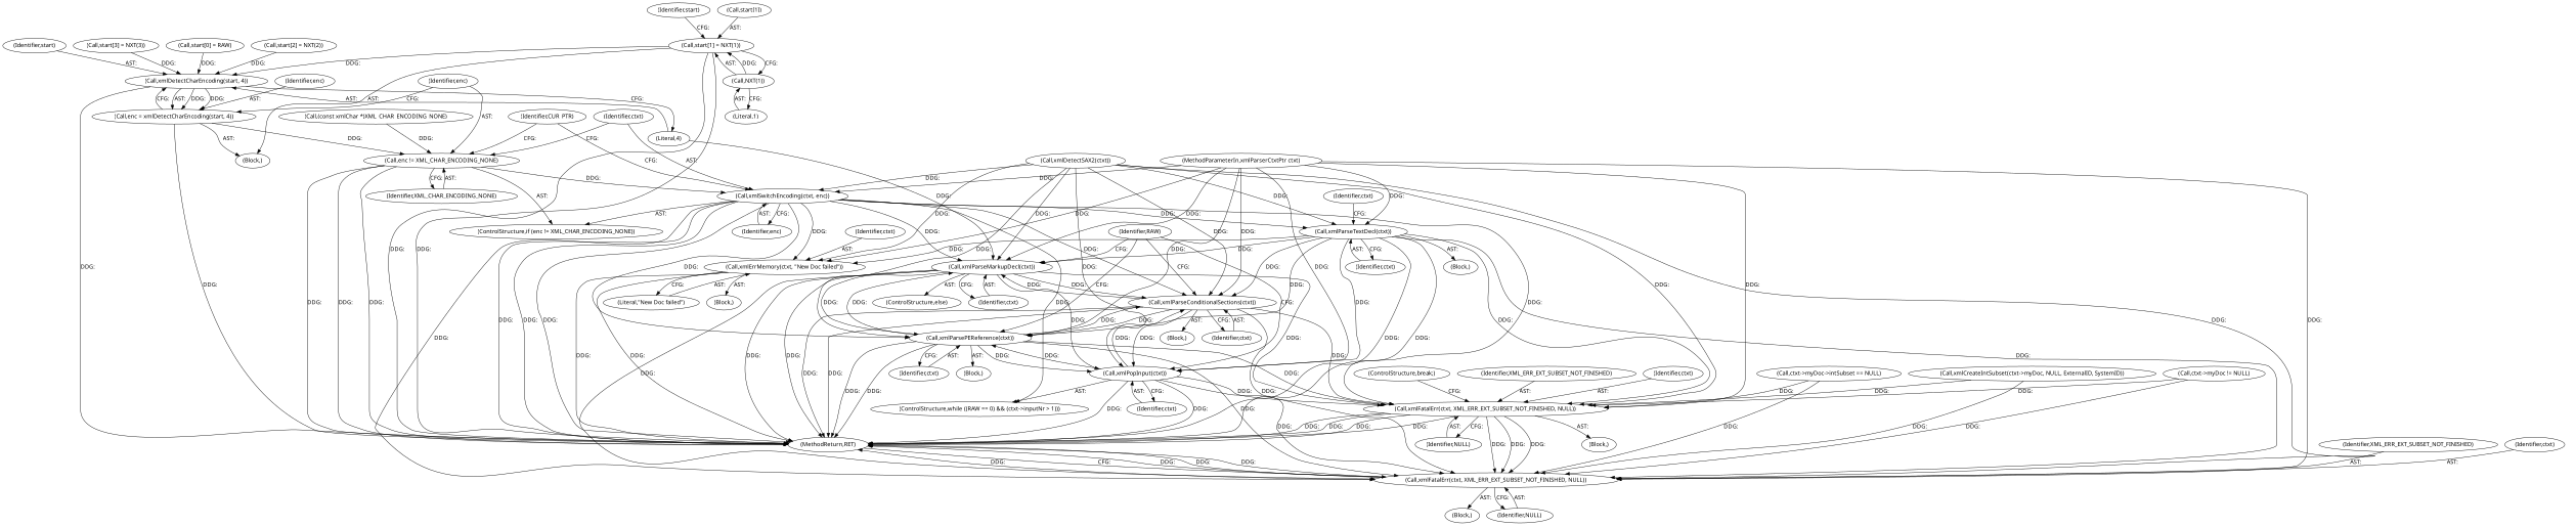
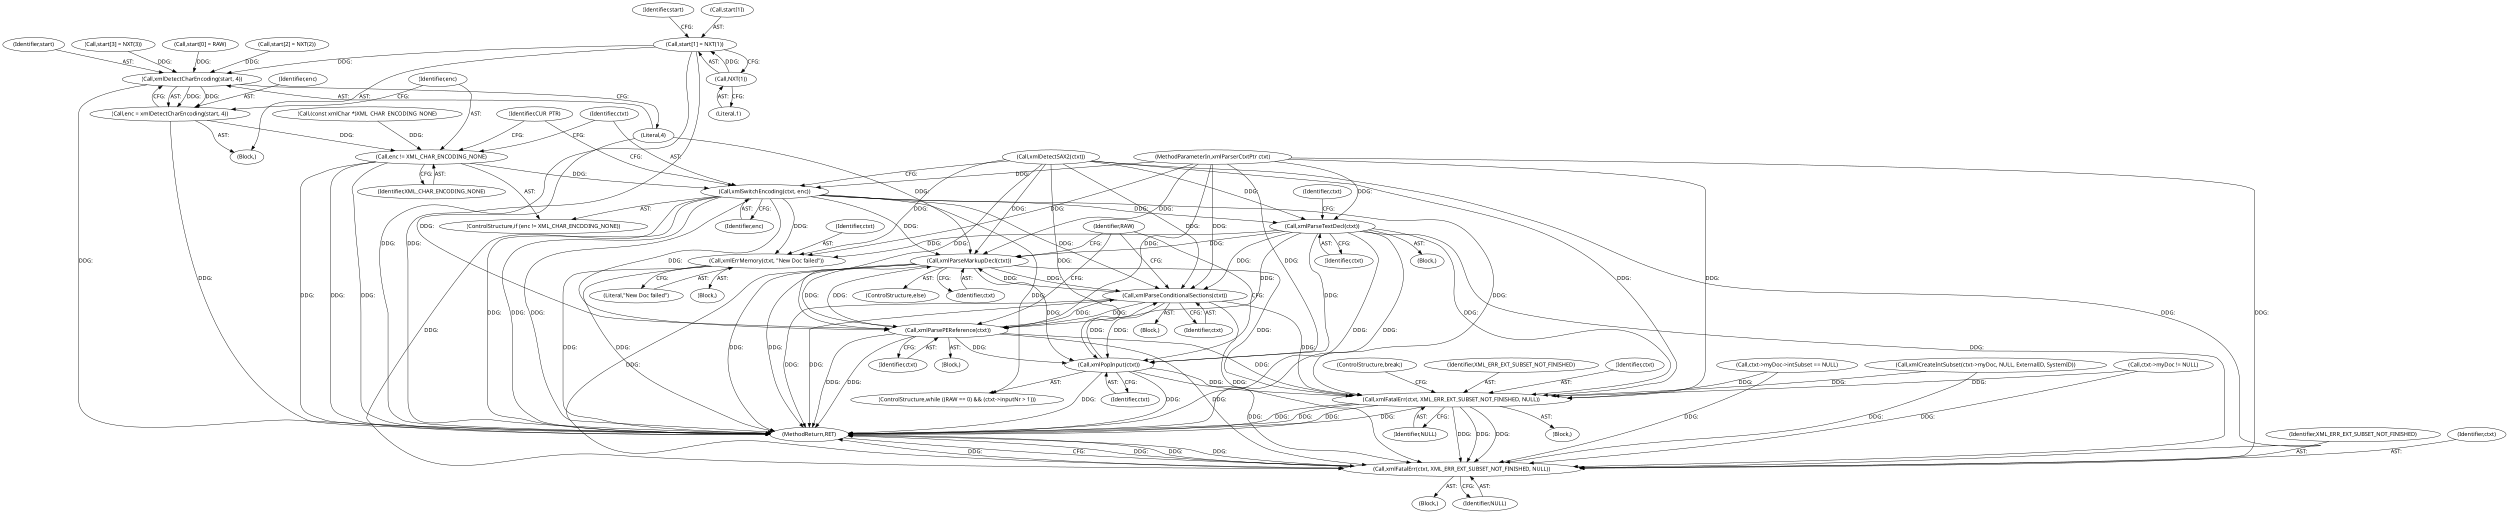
  digraph {
    fontname="Noto Sans"
    node [fontname="Noto Sans"]
    edge [fontname="Noto Sans"]
    n1 [label="(Call,start[1] = NXT(1))"]
    n2 [label="(Call,NXT(1))"]
    n3 [label="(Call,xmlDetectCharEncoding(start, 4))"]
    n4 [label="(Block,)"]
    n5 [label="(MethodReturn,RET)"]
    n6 [label="(Literal,1)"]
    n7 [label="(Call,enc = xmlDetectCharEncoding(start, 4))"]
    n8 [label="(Literal,4)"]
    n9 [label="(Call,xmlFatalErr(ctxt, XML_ERR_EXT_SUBSET_NOT_FINISHED, NULL))"]
    n10 [label="(Call,enc != XML_CHAR_ENCODING_NONE)"]
    n11 [label="(Call,xmlParseMarkupDecl(ctxt))"]
    n12 [label="(Call,xmlSwitchEncoding(ctxt, enc))"]
    n13 [label="(Identifier,XML_CHAR_ENCODING_NONE)"]
    n14 [label="(ControlStructure,if (enc != XML_CHAR_ENCODING_NONE))"]
    n15 [label="(Call,xmlParseTextDecl(ctxt))"]
    n16 [label="(Call,xmlErrMemory(ctxt, \"New Doc failed\"))"]
    n17 [label="(Call,xmlParseConditionalSections(ctxt))"]
    n18 [label="(Call,xmlParsePEReference(ctxt))"]
    n19 [label="(Call,xmlFatalErr(ctxt, XML_ERR_EXT_SUBSET_NOT_FINISHED, NULL))"]
    n20 [label="(Identifier,enc)"]
    n21 [label="(ControlStructure,while ((RAW == 0) && (ctxt->inputNr > 1)))"]
    n22 [label="(Call,xmlPopInput(ctxt))"]
    n23 [label="(Block,)"]
    n24 [label="(Identifier,ctxt)"]
    n25 [label="(Literal,\"New Doc failed\")"]
    n26 [label="(Block,)"]
    n27 [label="(Block,)"]
    n28 [label="(Identifier,ctxt)"]
    n29 [label="(Block,)"]
    n30 [label="(Identifier,ctxt)"]
    n31 [label="(ControlStructure,else)"]
    n32 [label="(Identifier,ctxt)"]
    n33 [label="(Identifier,ctxt)"]
    n34 [label="(Block,)"]
    n35 [label="(Identifier,NULL)"]
    n36 [label="(Block,)"]
    n37 [label="(Identifier,NULL)"]
    n38 [label="(Call,start[0] = RAW)"]
    n39 [label="(Call,ctxt->myDoc->intSubset == NULL)"]
    n40 [label="(MethodParameterIn,xmlParserCtxtPtr ctxt)"]
    n41 [label="(ControlStructure,break;)"]
    n42 [label="(Call,start[2] = NXT(2))"]
    n43 [label="(Call,(const xmlChar *)XML_CHAR_ENCODING_NONE)"]
    n44 [label="(Identifier,RAW)"]
    n45 [label="(Identifier,start)"]
    n46 [label="(Identifier,XML_ERR_EXT_SUBSET_NOT_FINISHED)"]
    n47 [label="(Identifier,start)"]
    n48 [label="(Identifier,ctxt)"]
    n49 [label="(Call,xmlDetectSAX2(ctxt))"]
    n50 [label="(Identifier,enc)"]
    n51 [label="(Identifier,ctxt)"]
    n52 [label="(Identifier,enc)"]
    n53 [label="(Identifier,XML_ERR_EXT_SUBSET_NOT_FINISHED)"]
    n54 [label="(Identifier,ctxt)"]
    n55 [label="(Identifier,CUR_PTR)"]
    n56 [label="(Identifier,ctxt)"]
    n57 [label="(Call,start[1])"]
    n58 [label="(Identifier,ctxt)"]
    n59 [label="(Call,xmlCreateIntSubset(ctxt->myDoc, NULL, ExternalID, SystemID))"]
    n60 [label="(Call,start[3] = NXT(3))"]
    n61 [label="(Call,ctxt->myDoc != NULL)"]
    n1 -> n2 [label="CFG: "]
    n1 -> n3 [label="DDG: "]
    n1 -> n4 [label="AST: "]
    n1 -> n5 [label="DDG: "]
    n1 -> n5 [label="DDG: "]
    n2 -> n1 [label="AST: "]
    n2 -> n1 [label="DDG: "]
    n2 -> n6 [label="CFG: "]
    n3 -> n5 [label="DDG: "]
    n3 -> n7 [label="AST: "]
    n3 -> n7 [label="DDG: "]
    n3 -> n7 [label="DDG: "]
    n3 -> n8 [label="CFG: "]
    n5 -> n9 [label="CFG: "]
    n6 -> n2 [label="AST: "]
    n7 -> n3 [label="CFG: "]
    n7 -> n4 [label="AST: "]
    n7 -> n5 [label="DDG: "]
    n7 -> n10 [label="DDG: "]
    n8 -> n3 [label="AST: "]
    n8 -> n11 [label="DDG: "]
    n9 -> n5 [label="DDG: "]
    n9 -> n5 [label="DDG: "]
    n9 -> n5 [label="DDG: "]
    n9 -> n5 [label="DDG: "]
    n9 -> n36 [label="AST: "]
    n9 -> n37 [label="CFG: "]
    n10 -> n5 [label="DDG: "]
    n10 -> n5 [label="DDG: "]
    n10 -> n5 [label="DDG: "]
    n10 -> n12 [label="DDG: "]
    n10 -> n13 [label="CFG: "]
    n10 -> n14 [label="AST: "]
    n11 -> n5 [label="DDG: "]
    n11 -> n5 [label="DDG: "]
    n11 -> n9 [label="DDG: "]
    n11 -> n17 [label="DDG: "]
    n11 -> n18 [label="DDG: "]
    n11 -> n19 [label="DDG: "]
    n11 -> n22 [label="DDG: "]
    n11 -> n31 [label="AST: "]
    n11 -> n32 [label="CFG: "]
    n12 -> n5 [label="DDG: "]
    n12 -> n5 [label="DDG: "]
    n12 -> n5 [label="DDG: "]
    n12 -> n9 [label="DDG: "]
    n12 -> n11 [label="DDG: "]
    n12 -> n14 [label="AST: "]
    n12 -> n15 [label="DDG: "]
    n12 -> n16 [label="DDG: "]
    n12 -> n17 [label="DDG: "]
    n12 -> n18 [label="DDG: "]
    n12 -> n19 [label="DDG: "]
    n12 -> n20 [label="CFG: "]
    n12 -> n21 [label="DDG: "]
    n13 -> n10 [label="AST: "]
    n15 -> n5 [label="DDG: "]
    n15 -> n5 [label="DDG: "]
    n15 -> n9 [label="DDG: "]
    n15 -> n11 [label="DDG: "]
    n15 -> n16 [label="DDG: "]
    n15 -> n17 [label="DDG: "]
    n15 -> n18 [label="DDG: "]
    n15 -> n19 [label="DDG: "]
    n15 -> n22 [label="DDG: "]
    n15 -> n23 [label="AST: "]
    n15 -> n24 [label="CFG: "]
    n16 -> n5 [label="DDG: "]
    n16 -> n5 [label="DDG: "]
    n16 -> n25 [label="CFG: "]
    n16 -> n26 [label="AST: "]
    n17 -> n5 [label="DDG: "]
    n17 -> n5 [label="DDG: "]
    n17 -> n9 [label="DDG: "]
    n17 -> n11 [label="DDG: "]
    n17 -> n18 [label="DDG: "]
    n17 -> n19 [label="DDG: "]
    n17 -> n22 [label="DDG: "]
    n17 -> n27 [label="AST: "]
    n17 -> n28 [label="CFG: "]
    n18 -> n5 [label="DDG: "]
    n18 -> n5 [label="DDG: "]
    n18 -> n9 [label="DDG: "]
    n18 -> n11 [label="DDG: "]
    n18 -> n17 [label="DDG: "]
    n18 -> n19 [label="DDG: "]
    n18 -> n22 [label="DDG: "]
    n18 -> n29 [label="AST: "]
    n18 -> n30 [label="CFG: "]
    n19 -> n5 [label="DDG: "]
    n19 -> n5 [label="DDG: "]
    n19 -> n5 [label="DDG: "]
    n19 -> n5 [label="DDG: "]
    n19 -> n9 [label="DDG: "]
    n19 -> n9 [label="DDG: "]
    n19 -> n9 [label="DDG: "]
    n19 -> n34 [label="AST: "]
    n19 -> n35 [label="CFG: "]
    n20 -> n12 [label="AST: "]
    n22 -> n5 [label="DDG: "]
    n22 -> n5 [label="DDG: "]
    n22 -> n9 [label="DDG: "]
    n22 -> n17 [label="DDG: "]
-   n22 -> n18 [label="DDG: "]
+   n8 -> n18 [label="DDG: "]
    n22 -> n19 [label="DDG: "]
    n22 -> n21 [label="AST: "]
    n22 -> n33 [label="CFG: "]
    n24 -> n15 [label="AST: "]
    n25 -> n16 [label="AST: "]
    n28 -> n17 [label="AST: "]
    n30 -> n18 [label="AST: "]
    n32 -> n11 [label="AST: "]
    n33 -> n22 [label="AST: "]
    n35 -> n19 [label="AST: "]
    n37 -> n9 [label="AST: "]
    n38 -> n3 [label="DDG: "]
    n39 -> n9 [label="DDG: "]
    n39 -> n19 [label="DDG: "]
    n40 -> n9 [label="DDG: "]
    n40 -> n11 [label="DDG: "]
    n40 -> n12 [label="DDG: "]
    n40 -> n15 [label="DDG: "]
    n40 -> n16 [label="DDG: "]
    n40 -> n17 [label="DDG: "]
    n40 -> n18 [label="DDG: "]
    n40 -> n19 [label="DDG: "]
    n40 -> n22 [label="DDG: "]
    n41 -> n19 [label="CFG: "]
    n42 -> n3 [label="DDG: "]
    n43 -> n10 [label="DDG: "]
    n44 -> n11 [label="CFG: "]
    n44 -> n17 [label="CFG: "]
    n44 -> n18 [label="CFG: "]
    n44 -> n22 [label="CFG: "]
    n45 -> n3 [label="AST: "]
    n46 -> n9 [label="AST: "]
    n47 -> n1 [label="CFG: "]
    n48 -> n16 [label="AST: "]
    n49 -> n9 [label="DDG: "]
    n49 -> n11 [label="DDG: "]
-   n49 -> n12 [label="DDG: "]
+   n49 -> n12 [label="CFG: "]
    n49 -> n15 [label="DDG: "]
    n49 -> n16 [label="DDG: "]
    n49 -> n17 [label="DDG: "]
    n49 -> n18 [label="DDG: "]
    n49 -> n19 [label="DDG: "]
    n49 -> n22 [label="DDG: "]
    n50 -> n7 [label="CFG: "]
    n50 -> n10 [label="AST: "]
    n51 -> n10 [label="CFG: "]
    n51 -> n12 [label="AST: "]
    n52 -> n7 [label="AST: "]
    n53 -> n19 [label="AST: "]
    n54 -> n15 [label="CFG: "]
    n55 -> n10 [label="CFG: "]
    n55 -> n12 [label="CFG: "]
    n56 -> n9 [label="AST: "]
    n57 -> n1 [label="AST: "]
    n58 -> n19 [label="AST: "]
    n59 -> n9 [label="DDG: "]
    n59 -> n19 [label="DDG: "]
    n60 -> n3 [label="DDG: "]
    n61 -> n9 [label="DDG: "]
    n61 -> n19 [label="DDG: "]
  }
